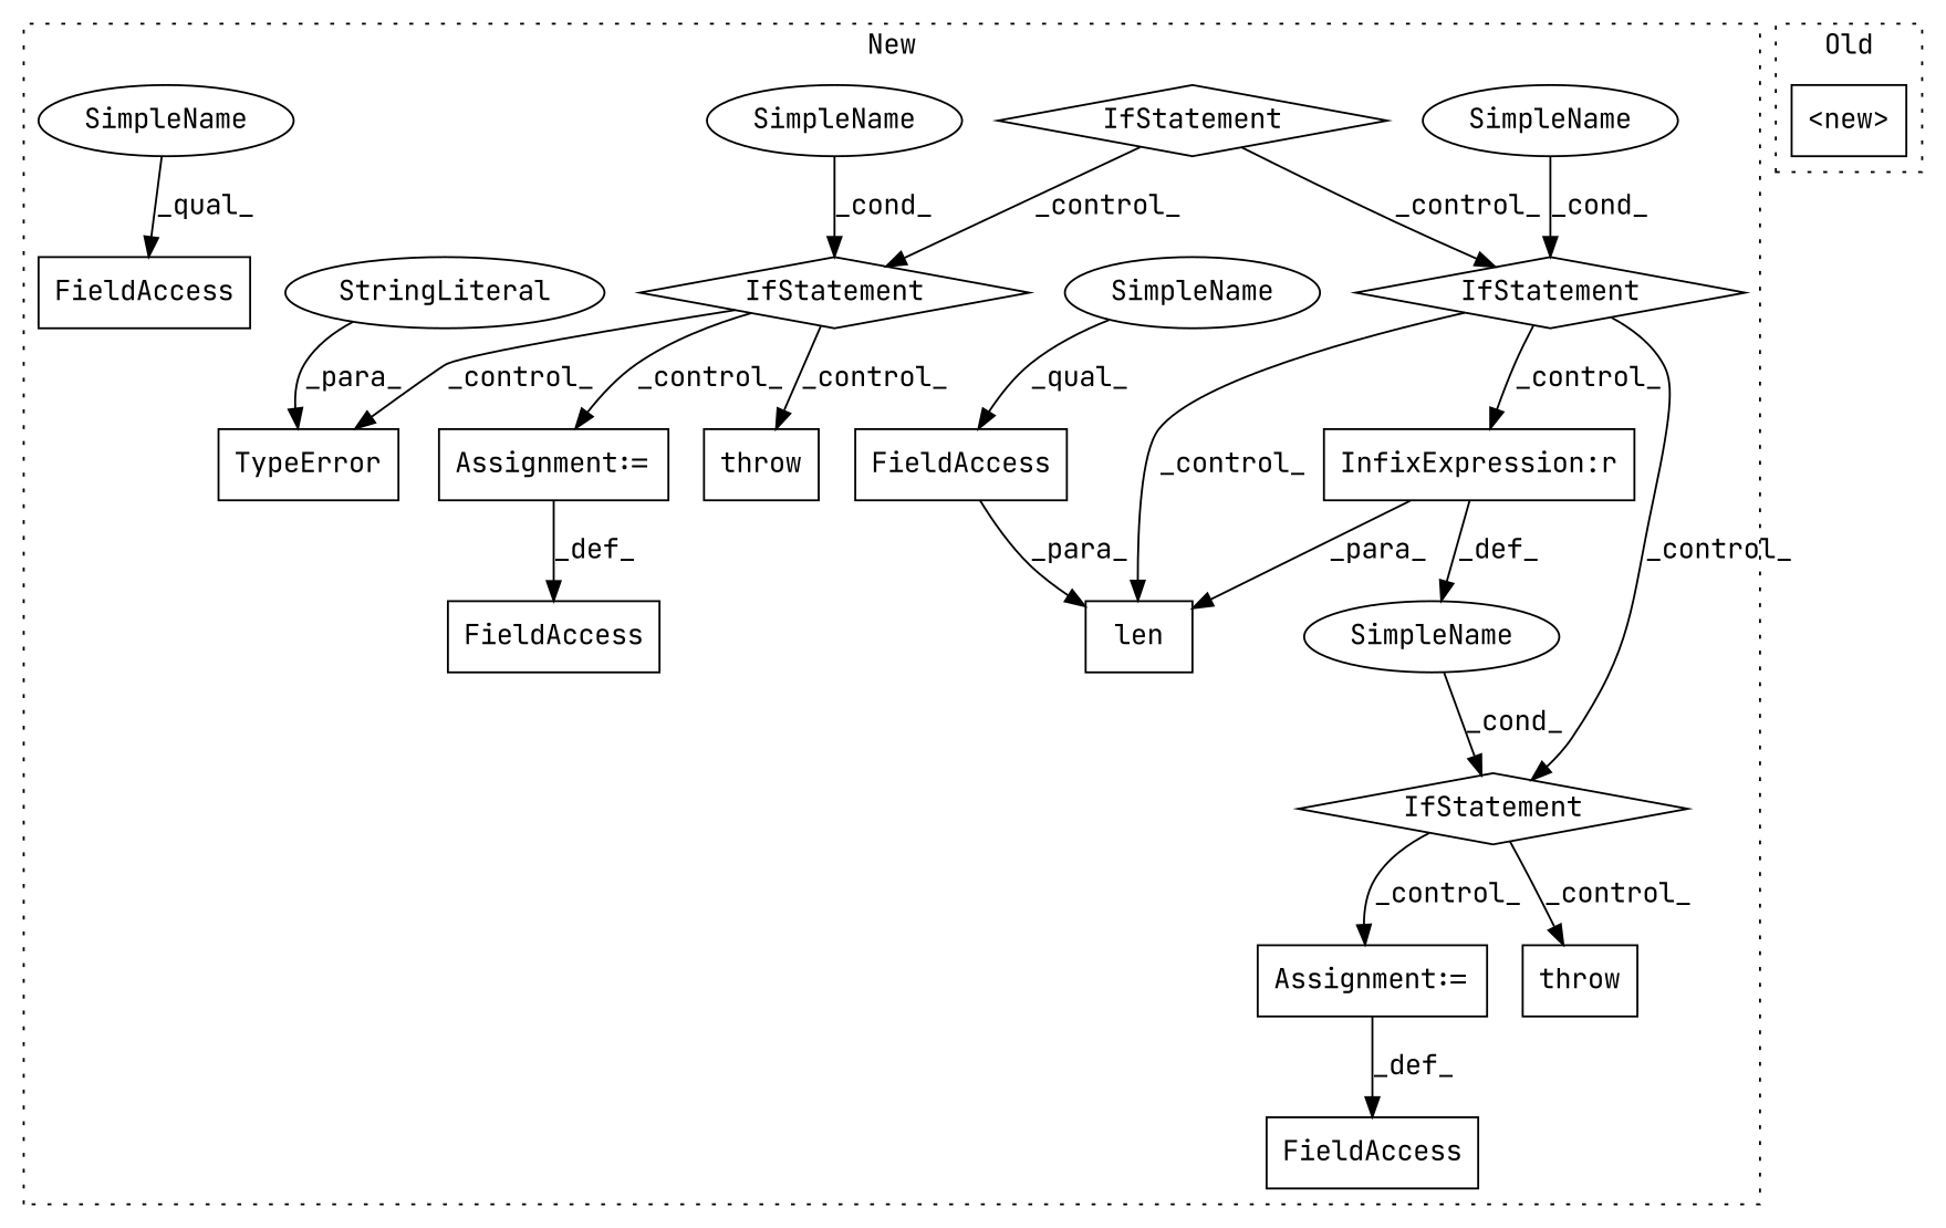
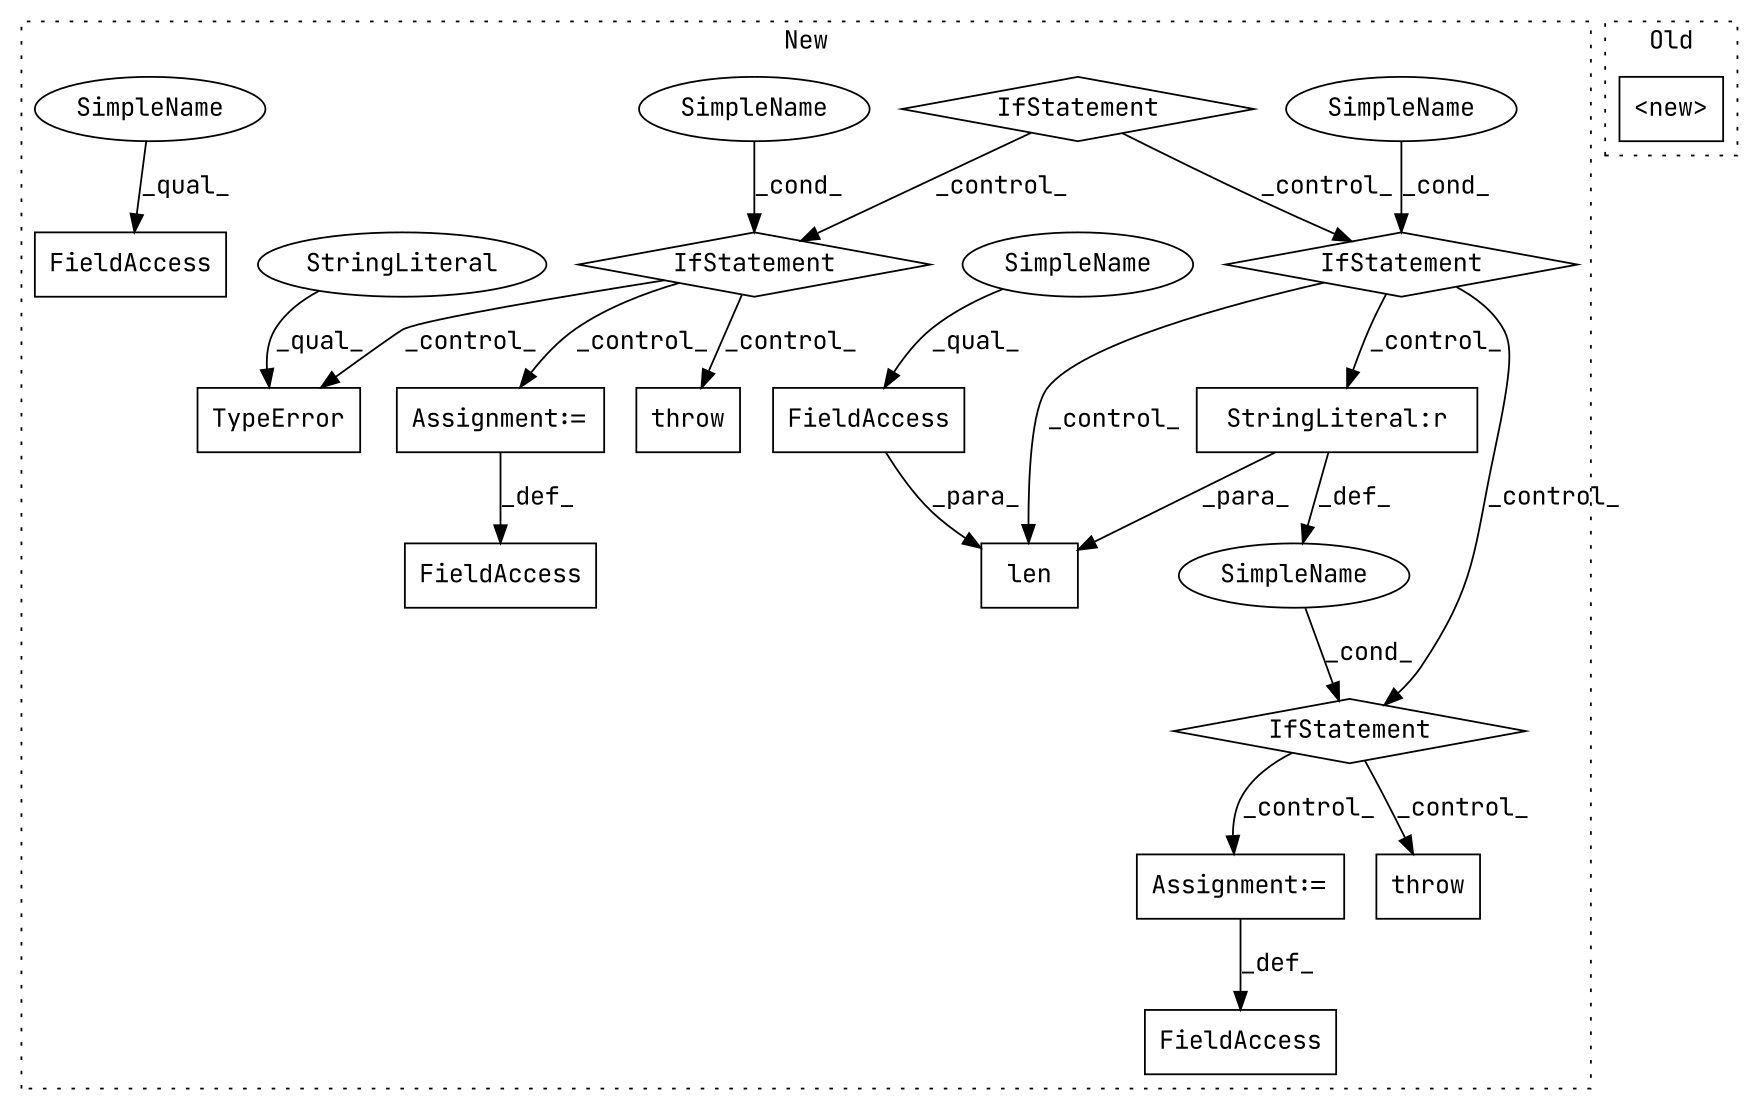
  digraph {
    fontname="JetBrains Mono"
    node [a=42 fontname="JetBrains Mono" l="4,2" shape=box]
    edge [fontname="JetBrains Mono"]
    n1 [a=32 l="4,1" label=len s="1061,1076"]
    n2 [a=22 l=11 label=FieldAccess s=1065]
    n3 [a=25 label=IfStatement s="1057,1082" shape=diamond]
-   n4 [a=27 l=4 label="InfixExpression:r" s=1077]
+   n4 [a=27 l=4 label="StringLiteral:r" s=1077]
    n5 [a=25 label=IfStatement s="875,919" shape=diamond]
    n6 [label=SimpleName shape=ellipse l=""]
    n7 [a=7 l=1 label="Assignment:=" s=1205]
    n8 [label=SimpleName shape=ellipse l=""]
    n9 [a=22 l=9 label=FieldAccess s=1196]
    n10 [a=25 label=IfStatement s="420,439" shape=diamond]
    n11 [a=22 l=11 label=FieldAccess s=652]
    n12 [a=25 label=IfStatement s="449,499" shape=diamond]
    n13 [label=SimpleName shape=ellipse l=""]
    n14 [a=7 l=1 label="Assignment:=" s=792]
    n15 [a=22 l=9 label=FieldAccess s=783]
    n16 [a=53 l=6 label=throw s=1094]
    n17 [a=32 l="10,1" label=TypeError s="517,627"]
    n18 [a=45 l=100 label=StringLiteral s=527 shape=ellipse]
    n19 [a=53 l=6 label=throw s=681]
    n20 [l=5 label=SimpleName s=1065 shape=ellipse]
    n21 [l=5 label=SimpleName s=652 shape=ellipse]
    n22 [a=46 l=8 label="<new>" s=253]
    subgraph cluster_1 {
      label=New
      style=dotted
      n1
      n2
      n3
      n4
      n5
      n6
      n7
      n8
      n9
      n10
      n11
      n12
      n13
      n14
      n15
      n16
      n17
      n18
      n19
      n20
      n21
    }
    subgraph cluster_2 {
      label=Old
      style=dotted
      n22
    }
    n2 -> n1 [label=_para_]
    n3 -> n7 [label=_control_]
    n3 -> n16 [label=_control_]
    n4 -> n1 [label=_para_]
    n4 -> n8 [label=_def_]
    n5 -> n1 [label=_control_]
    n5 -> n3 [label=_control_]
    n5 -> n4 [label=_control_]
    n6 -> n5 [label=_cond_]
    n7 -> n9 [label=_def_]
    n8 -> n3 [label=_cond_]
    n10 -> n5 [label=_control_]
    n10 -> n12 [label=_control_]
    n12 -> n14 [label=_control_]
    n12 -> n17 [label=_control_]
    n12 -> n19 [label=_control_]
    n13 -> n12 [label=_cond_]
    n14 -> n15 [label=_def_]
-   n18 -> n17 [label=_para_]
+   n18 -> n17 [label=_qual_]
    n20 -> n2 [label=_qual_]
    n21 -> n11 [label=_qual_]
  }
